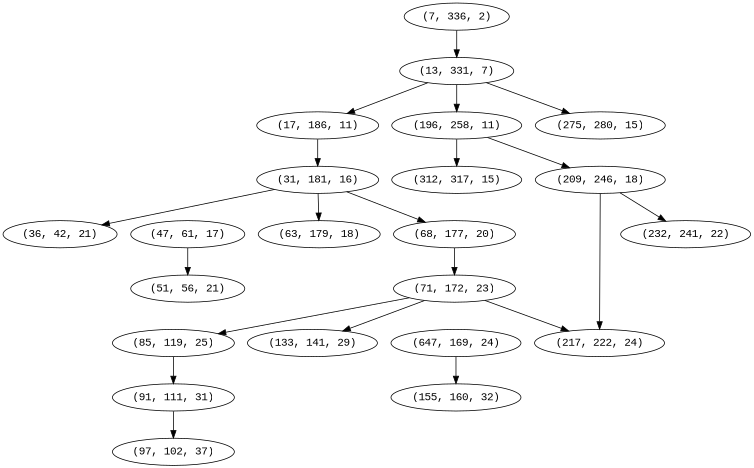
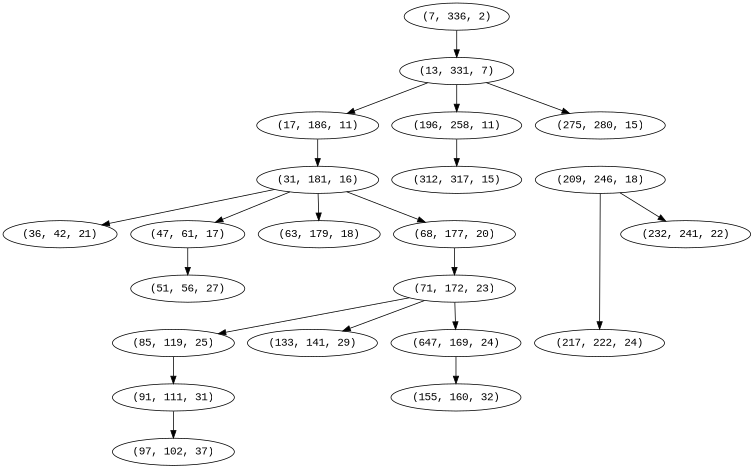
  digraph {
    fontname="Liberation Mono"
    node [fontname="Liberation Mono"]
    edge [fontname="Liberation Mono"]
    "(7, 336, 2)"
    "(13, 331, 7)"
    "(17, 186, 11)"
    "(196, 258, 11)"
    "(275, 280, 15)"
    "(31, 181, 16)"
    "(312, 317, 15)"
    "(209, 246, 18)"
    "(36, 42, 21)"
    "(47, 61, 17)"
    "(63, 179, 18)"
    "(68, 177, 20)"
-   "(51, 56, 21)"
+   "(51, 56, 21)" [label="(51, 56, 27)"]
    "(71, 172, 23)"
    "(85, 119, 25)"
    "(133, 141, 29)"
    n17 [label="(647, 169, 24)"]
    "(91, 111, 31)"
    "(155, 160, 32)"
    "(97, 102, 37)"
    "(217, 222, 24)"
    "(232, 241, 22)"
    "(7, 336, 2)" -> "(13, 331, 7)"
    "(13, 331, 7)" -> "(17, 186, 11)"
    "(13, 331, 7)" -> "(196, 258, 11)"
    "(13, 331, 7)" -> "(275, 280, 15)"
    "(17, 186, 11)" -> "(31, 181, 16)"
    "(196, 258, 11)" -> "(312, 317, 15)"
-   "(196, 258, 11)" -> "(209, 246, 18)"
    "(31, 181, 16)" -> "(36, 42, 21)"
+   "(31, 181, 16)" -> "(47, 61, 17)"
    "(31, 181, 16)" -> "(63, 179, 18)"
    "(31, 181, 16)" -> "(68, 177, 20)"
    "(209, 246, 18)" -> "(217, 222, 24)"
    "(209, 246, 18)" -> "(232, 241, 22)"
    "(47, 61, 17)" -> "(51, 56, 21)"
    "(68, 177, 20)" -> "(71, 172, 23)"
    "(71, 172, 23)" -> "(85, 119, 25)"
    "(71, 172, 23)" -> "(133, 141, 29)"
-   "(71, 172, 23)" -> "(217, 222, 24)"
+   "(71, 172, 23)" -> n17
    "(85, 119, 25)" -> "(91, 111, 31)"
    n17 -> "(155, 160, 32)"
    "(91, 111, 31)" -> "(97, 102, 37)"
  }
